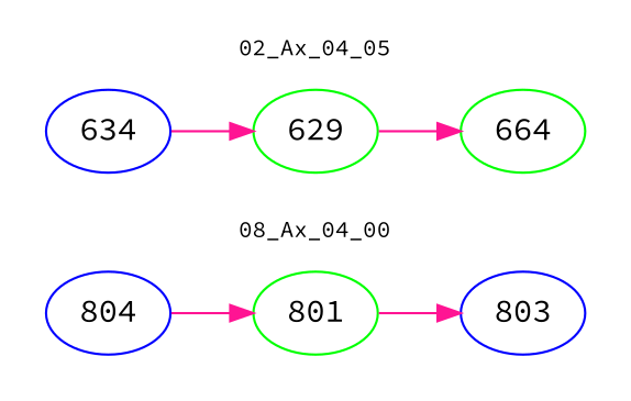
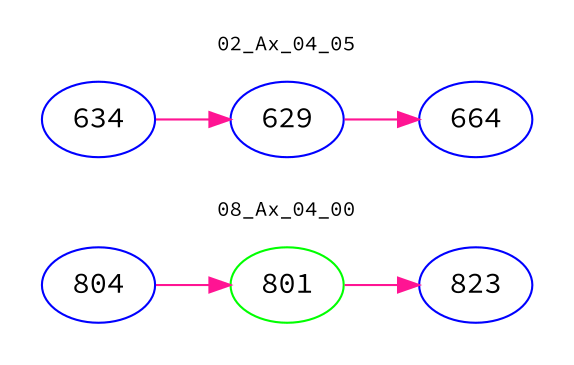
  digraph {
    fontname="Source Code Pro"
    rankdir=LR
    node [color=blue fontname="Source Code Pro"]
    edge [color=deeppink fontname="Source Code Pro"]
    n1 [label=804]
    n2 [color=green label=801]
-   n3 [label=803]
+   n3 [label=823]
    n4 [label=634]
-   n5 [color=green label=629]
-   n6 [color=green label=664]
+   n5 [label=629]
+   n6 [label=664]
    subgraph cluster_1 {
      color=white
      fontsize=10
      label="08_Ax_04_00"
      n1
      n2
      n3
    }
    subgraph cluster_2 {
      color=white
      fontsize=10
      label="02_Ax_04_05"
      n4
      n5
      n6
    }
    n1 -> n2
    n2 -> n3
    n4 -> n5
    n5 -> n6
  }
